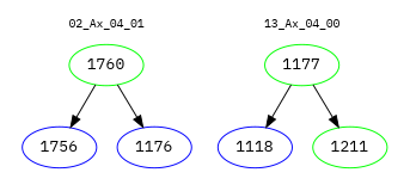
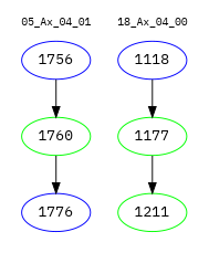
  digraph {
    fontname="IBM Plex Mono"
    node [color=green fontname="IBM Plex Mono"]
    edge [color=black fontname="IBM Plex Mono"]
    n1 [label=1760]
    n2 [color=blue label=1756]
-   n3 [color=blue label=1176]
+   n3 [color=blue label=1776]
    n4 [label=1177]
    n5 [color=blue label=1118]
    n6 [label=1211]
    subgraph cluster_1 {
      color=white
      fontsize=10
-     label="02_Ax_04_01"
+     label="05_Ax_04_01"
      n1
      n2
      n3
    }
    subgraph cluster_2 {
      color=white
      fontsize=10
-     label="13_Ax_04_00"
+     label="18_Ax_04_00"
      n4
      n5
      n6
    }
-   n1 -> n2
+   n2 -> n1
    n1 -> n3
-   n4 -> n5
+   n5 -> n4
    n4 -> n6
  }
